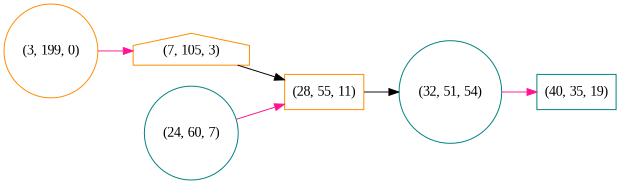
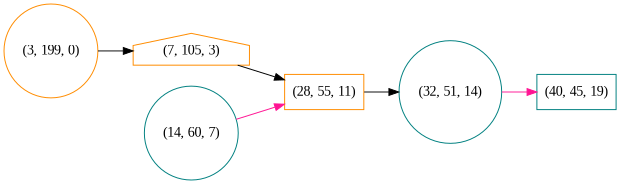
  digraph {
    fontname="Liberation Serif"
    rankdir=LR
    node [color=darkorange fontname="Liberation Serif" shape=circle]
    edge [color=deeppink fontname="Liberation Serif"]
    n1 [label="(3, 199, 0)"]
    "(7, 105, 3)" [shape=house]
    "(28, 55, 11)" [shape=box]
-   "(24, 60, 7)" [color=teal]
-   "(32, 51, 14)" [color=teal label="(32, 51, 54)"]
-   "(40, 45, 19)" [color=teal shape=box label="(40, 35, 19)"]
-   n1 -> "(7, 105, 3)"
+   "(24, 60, 7)" [color=teal label="(14, 60, 7)"]
+   "(32, 51, 14)" [color=teal]
+   "(40, 45, 19)" [color=teal shape=box]
+   n1 -> "(7, 105, 3)" [color=black]
    "(7, 105, 3)" -> "(28, 55, 11)" [color=black]
    "(28, 55, 11)" -> "(32, 51, 14)" [color=black]
    "(24, 60, 7)" -> "(28, 55, 11)"
    "(32, 51, 14)" -> "(40, 45, 19)"
  }
